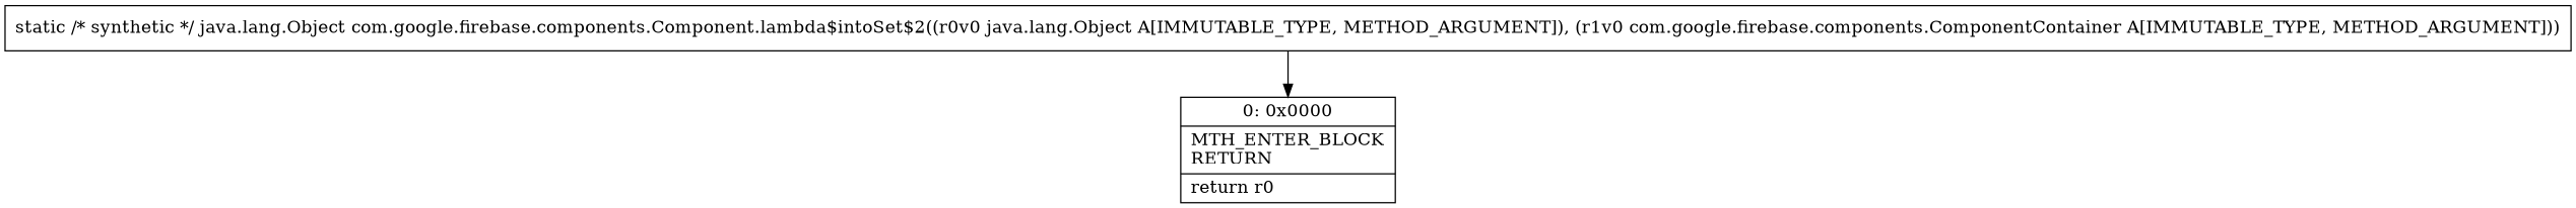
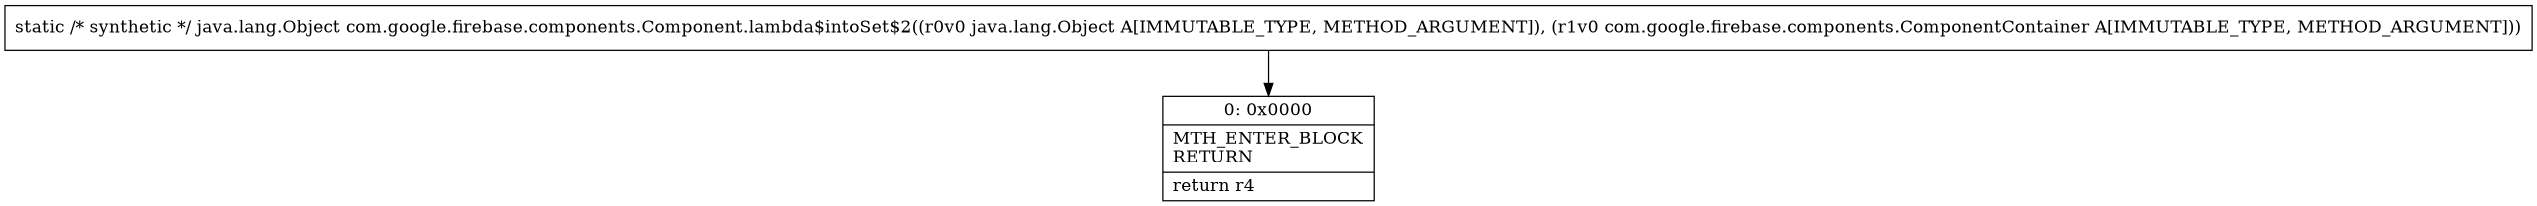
  digraph {
    fontname="DejaVu Serif"
    node [shape=record fontname="DejaVu Serif"]
-   n1 [label="{0\:\ 0x0000|MTH_ENTER_BLOCK\lRETURN\l|return r0\l}"]
+   n1 [label="{0\:\ 0x0000|MTH_ENTER_BLOCK\lRETURN\l|return r4\l}"]
    n2 [label="{static \/* synthetic *\/ java.lang.Object com.google.firebase.components.Component.lambda$intoSet$2((r0v0 java.lang.Object A[IMMUTABLE_TYPE, METHOD_ARGUMENT]), (r1v0 com.google.firebase.components.ComponentContainer A[IMMUTABLE_TYPE, METHOD_ARGUMENT])) }"]
    n2 -> n1 [fontname="DejaVu Serif"]
  }
